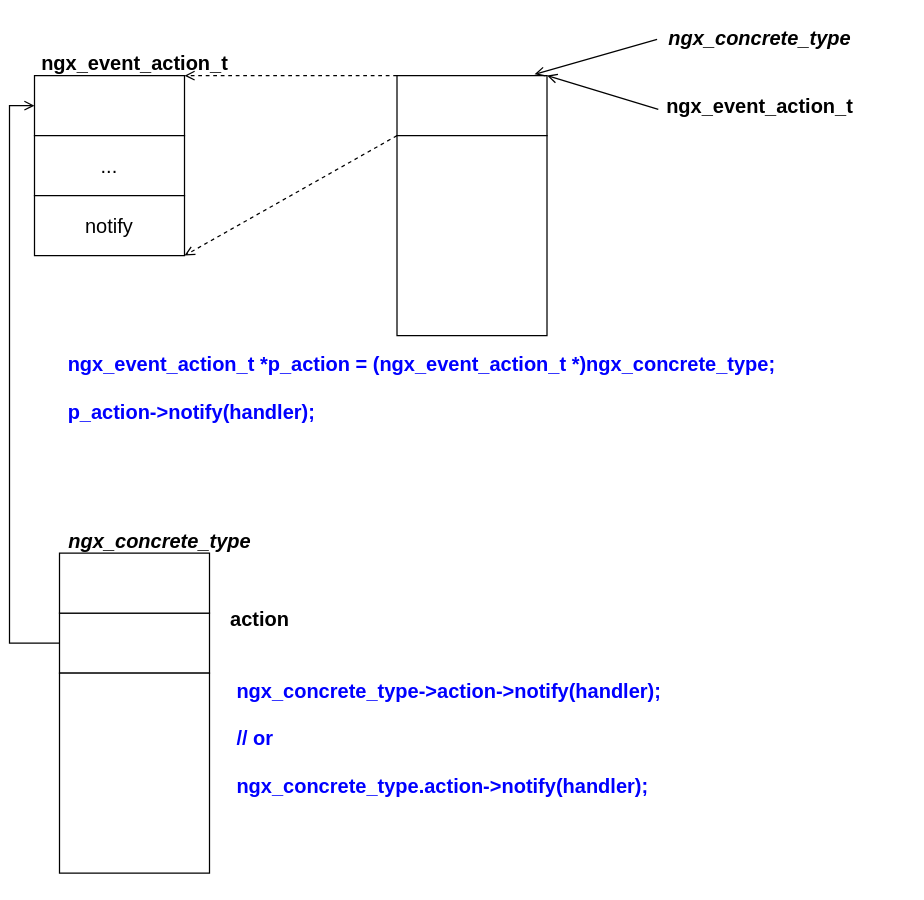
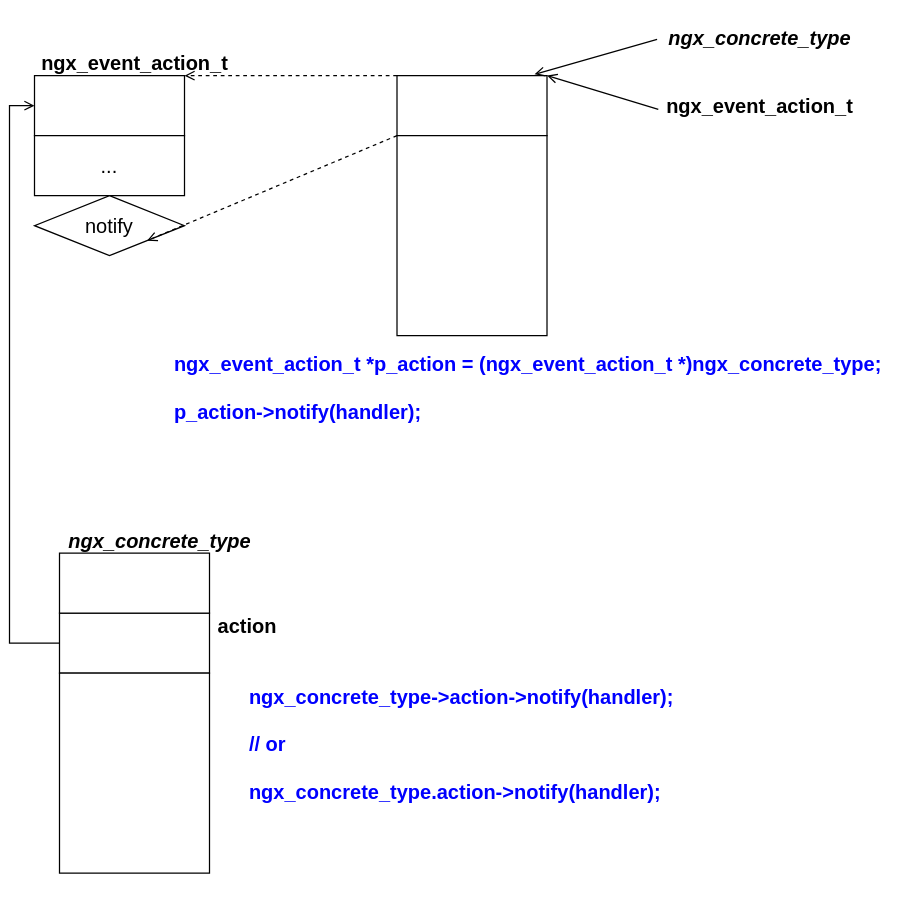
  <mxCell id="0" />
  <mxCell id="1" parent="0" />
  <mxCell id="2" value="" style="rounded=0;whiteSpace=wrap;html=1;" vertex="1" parent="1"><mxGeometry x="20" y="60" width="120" height="48" as="geometry" /></mxCell>
  <mxCell id="3" value="..." style="rounded=0;whiteSpace=wrap;html=1;fontSize=16;" vertex="1" parent="1"><mxGeometry x="20" y="108" width="120" height="48" as="geometry" /></mxCell>
- <mxCell id="4" value="notify" style="rounded=0;whiteSpace=wrap;html=1;fontSize=16;" vertex="1" parent="1"><mxGeometry x="20" y="156" width="120" height="48" as="geometry" /></mxCell>
+ <mxCell id="4" value="notify" style="rhombus;whiteSpace=wrap;html=1;fontSize=16;" vertex="1" parent="1"><mxGeometry x="20" y="156" width="120" height="48" as="geometry" /></mxCell>
  <mxCell id="5" style="rounded=0;orthogonalLoop=1;jettySize=auto;html=1;exitX=0;exitY=0;exitDx=0;exitDy=0;entryX=1;entryY=0;entryDx=0;entryDy=0;fontSize=16;endArrow=open;endFill=0;dashed=1;" edge="1" parent="1" source="6" target="2"><mxGeometry relative="1" as="geometry" /></mxCell>
  <mxCell id="6" value="" style="rounded=0;whiteSpace=wrap;html=1;" vertex="1" parent="1"><mxGeometry x="310" y="60" width="120" height="48" as="geometry" /></mxCell>
  <mxCell id="7" style="rounded=0;orthogonalLoop=1;jettySize=auto;html=1;exitX=0;exitY=0;exitDx=0;exitDy=0;entryX=1;entryY=1;entryDx=0;entryDy=0;fontSize=16;endArrow=open;endFill=0;dashed=1;" edge="1" parent="1" source="8" target="4"><mxGeometry relative="1" as="geometry" /></mxCell>
  <mxCell id="8" value="" style="rounded=0;whiteSpace=wrap;html=1;" vertex="1" parent="1"><mxGeometry x="310" y="108" width="120" height="160" as="geometry" /></mxCell>
  <mxCell id="9" value="ngx_event_action_t" style="text;html=1;align=center;verticalAlign=middle;resizable=0;points=[];autosize=1;strokeColor=none;fillColor=none;fontSize=16;fontStyle=1" vertex="1" parent="1"><mxGeometry x="20" y="40" width="160" height="20" as="geometry" /></mxCell>
  <mxCell id="10" value="" style="edgeStyle=none;rounded=0;orthogonalLoop=1;jettySize=auto;html=1;fontSize=16;endArrow=open;endFill=0;exitX=-0.012;exitY=0.55;exitDx=0;exitDy=0;exitPerimeter=0;entryX=0.917;entryY=-0.021;entryDx=0;entryDy=0;entryPerimeter=0;" edge="1" parent="1" source="11" target="6"><mxGeometry relative="1" as="geometry" /></mxCell>
  <mxCell id="11" value="ngx_concrete_type" style="text;html=1;align=center;verticalAlign=middle;resizable=0;points=[];autosize=1;strokeColor=none;fillColor=none;fontSize=16;fontStyle=3" vertex="1" parent="1"><mxGeometry x="520" y="20" width="160" height="20" as="geometry" /></mxCell>
  <mxCell id="12" value="" style="edgeStyle=none;rounded=0;orthogonalLoop=1;jettySize=auto;html=1;fontSize=16;endArrow=open;endFill=0;exitX=-0.006;exitY=0.65;exitDx=0;exitDy=0;exitPerimeter=0;entryX=1;entryY=0;entryDx=0;entryDy=0;" edge="1" parent="1" source="13" target="6"><mxGeometry relative="1" as="geometry" /></mxCell>
  <mxCell id="13" value="ngx_event_action_t" style="text;html=1;align=center;verticalAlign=middle;resizable=0;points=[];autosize=1;strokeColor=none;fillColor=none;fontSize=16;fontStyle=1" vertex="1" parent="1"><mxGeometry x="520" y="74" width="160" height="20" as="geometry" /></mxCell>
- <mxCell id="14" value="ngx_event_action_t *p_action = (ngx_event_action_t *)ngx_concrete_type;&lt;br&gt;&lt;br&gt;p_action-&amp;gt;notify(handler);" style="text;html=1;align=left;verticalAlign=middle;resizable=0;points=[];autosize=1;strokeColor=none;fillColor=none;fontSize=16;fontStyle=1;fontColor=#0000FF;" vertex="1" parent="1"><mxGeometry x="45" y="280" width="580" height="60" as="geometry" /></mxCell>
+ <mxCell id="14" value="ngx_event_action_t *p_action = (ngx_event_action_t *)ngx_concrete_type;&lt;br&gt;&lt;br&gt;p_action-&amp;gt;notify(handler);" style="text;html=1;align=left;verticalAlign=middle;resizable=0;points=[];autosize=1;strokeColor=none;fillColor=none;fontSize=16;fontStyle=1;fontColor=#0000FF;" vertex="1" parent="1"><mxGeometry x="130" y="280" width="580" height="60" as="geometry" /></mxCell>
  <mxCell id="15" style="edgeStyle=orthogonalEdgeStyle;rounded=0;orthogonalLoop=1;jettySize=auto;html=1;exitX=0;exitY=0.5;exitDx=0;exitDy=0;entryX=0;entryY=0.5;entryDx=0;entryDy=0;fontSize=16;fontColor=#0000FF;endArrow=open;endFill=0;" edge="1" parent="1" source="16" target="2"><mxGeometry relative="1" as="geometry" /></mxCell>
  <mxCell id="16" value="" style="rounded=0;whiteSpace=wrap;html=1;" vertex="1" parent="1"><mxGeometry x="40" y="490" width="120" height="48" as="geometry" /></mxCell>
  <mxCell id="17" value="" style="rounded=0;whiteSpace=wrap;html=1;" vertex="1" parent="1"><mxGeometry x="40" y="442" width="120" height="48" as="geometry" /></mxCell>
  <mxCell id="18" value="" style="rounded=0;whiteSpace=wrap;html=1;" vertex="1" parent="1"><mxGeometry x="40" y="538" width="120" height="160" as="geometry" /></mxCell>
- <mxCell id="19" value="action" style="text;html=1;align=center;verticalAlign=middle;resizable=0;points=[];autosize=1;strokeColor=none;fillColor=none;fontSize=16;fontStyle=1" vertex="1" parent="1"><mxGeometry x="170" y="485" width="60" height="20" as="geometry" /></mxCell>
+ <mxCell id="19" value="action" style="text;html=1;align=center;verticalAlign=middle;resizable=0;points=[];autosize=1;strokeColor=none;fillColor=none;fontSize=16;fontStyle=1" vertex="1" parent="1"><mxGeometry x="160" y="490" width="60" height="20" as="geometry" /></mxCell>
  <mxCell id="20" value="ngx_concrete_type" style="text;html=1;align=center;verticalAlign=middle;resizable=0;points=[];autosize=1;strokeColor=none;fillColor=none;fontSize=16;fontStyle=3" vertex="1" parent="1"><mxGeometry x="40" y="422" width="160" height="20" as="geometry" /></mxCell>
- <mxCell id="21" value="ngx_concrete_type-&amp;gt;action-&amp;gt;notify(handler);&lt;br&gt;&lt;br&gt;// or&lt;br&gt;&lt;br&gt;ngx_concrete_type.action-&amp;gt;notify(handler);" style="text;html=1;align=left;verticalAlign=middle;resizable=0;points=[];autosize=1;strokeColor=none;fillColor=none;fontSize=16;fontStyle=1;fontColor=#0000FF;" vertex="1" parent="1"><mxGeometry x="180" y="540" width="360" height="100" as="geometry" /></mxCell>
+ <mxCell id="21" value="ngx_concrete_type-&amp;gt;action-&amp;gt;notify(handler);&lt;br&gt;&lt;br&gt;// or&lt;br&gt;&lt;br&gt;ngx_concrete_type.action-&amp;gt;notify(handler);" style="text;html=1;align=left;verticalAlign=middle;resizable=0;points=[];autosize=1;strokeColor=none;fillColor=none;fontSize=16;fontStyle=1;fontColor=#0000FF;" vertex="1" parent="1"><mxGeometry x="190" y="545" width="360" height="100" as="geometry" /></mxCell>
